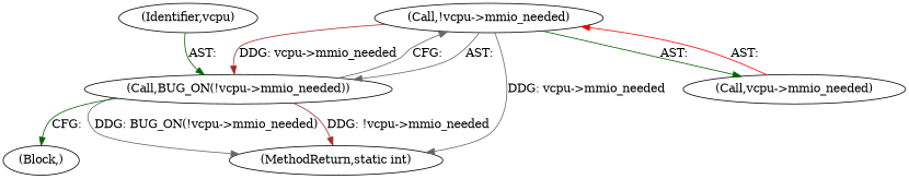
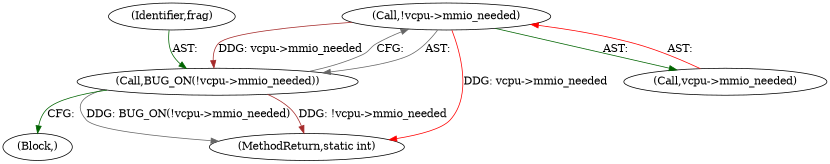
  digraph {
    edge [color=gray40]
    n1 [label="(Call,!vcpu->mmio_needed)"]
    n2 [label="(Call,BUG_ON(!vcpu->mmio_needed))"]
    n3 [label="(MethodReturn,static int)"]
    n4 [label="(Call,vcpu->mmio_needed)"]
    n5 [label="(Block,)"]
-   n6 [label="(Identifier,vcpu)"]
+   n6 [label="(Identifier,frag)"]
    n1 -> n2 [label="AST: "]
    n1 -> n2 [color=brown label="DDG: vcpu->mmio_needed"]
-   n1 -> n3 [label="DDG: vcpu->mmio_needed"]
+   n1 -> n3 [color=red label="DDG: vcpu->mmio_needed"]
    n1 -> n4 [color=darkgreen label="AST: "]
    n2 -> n1 [label="CFG: "]
    n2 -> n3 [label="DDG: BUG_ON(!vcpu->mmio_needed)"]
    n2 -> n3 [color=brown label="DDG: !vcpu->mmio_needed"]
    n2 -> n5 [color=darkgreen label="CFG: "]
    n4 -> n1 [color=red label="AST: "]
    n6 -> n2 [color=darkgreen label="AST: "]
  }
